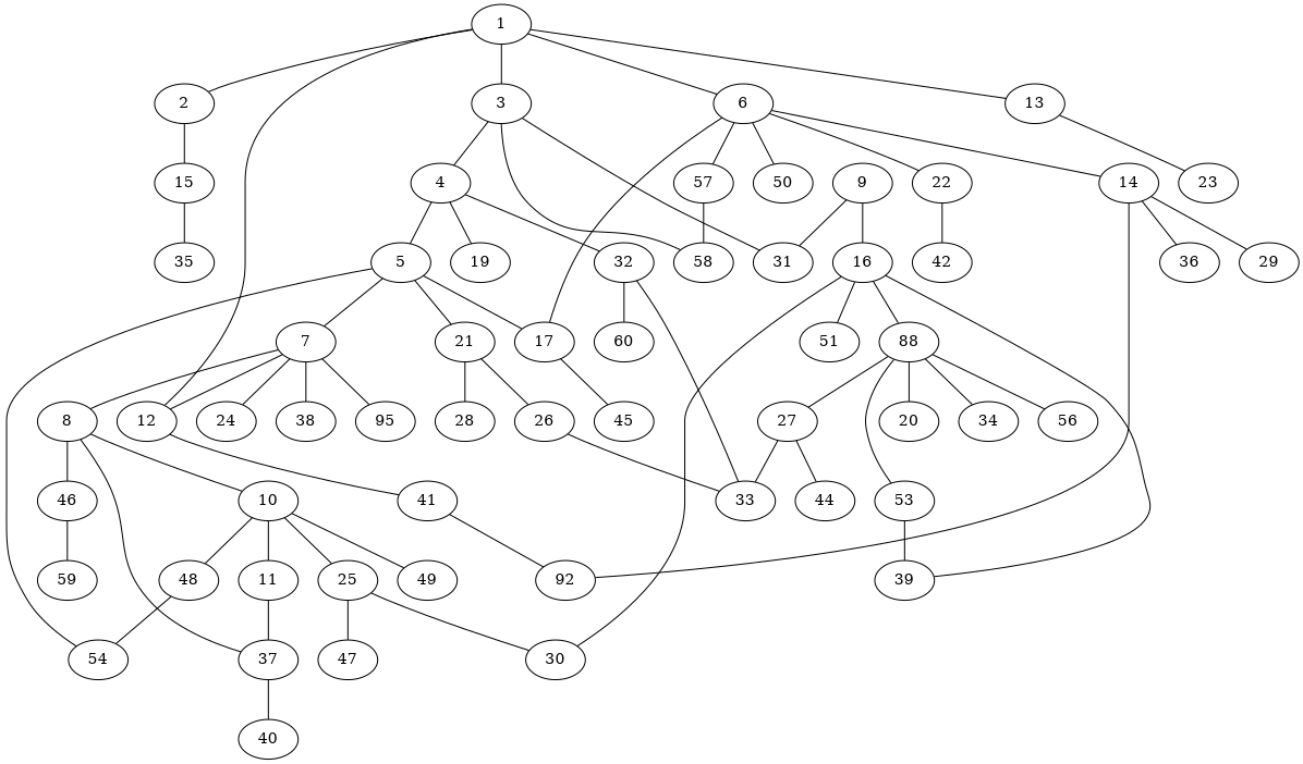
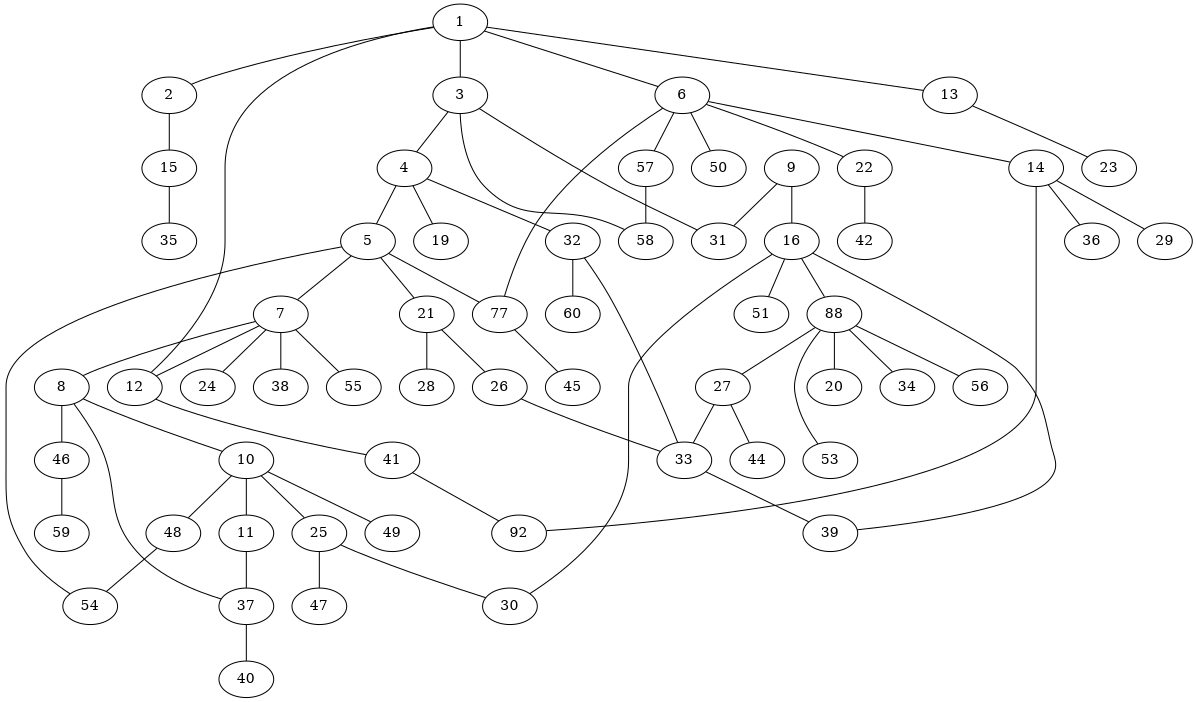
  graph {
    1
    2
    3
    6
    12
    13
    15
    4
    31
    58
-   17
+   17 [label=77]
    14
    22
    50
    57
    41
    23
    35
    5
    19
    32
    45
    29
    36
    n25 [label=92]
    42
    7
    21
    54
    26
    33
    60
    8
    24
    38
-   55 [label=95]
+   55
    9
    16
    28
    39
    10
    37
    46
    n44 [label=88]
    30
    51
    11
    25
    48
    49
    40
    59
    47
    20
    27
    34
    53
    56
    44
    1 -- 2
    1 -- 3
    1 -- 6
    1 -- 12
    1 -- 13
    2 -- 15
    3 -- 4
    3 -- 31
    3 -- 58
    6 -- 17
    6 -- 14
    6 -- 22
    6 -- 50
    6 -- 57
    12 -- 41
    13 -- 23
    15 -- 35
    4 -- 5
    4 -- 19
    4 -- 32
    17 -- 45
    14 -- 29
    14 -- 36
    14 -- n25
    22 -- 42
    57 -- 58
    41 -- n25
    5 -- 17
    5 -- 7
    5 -- 21
    5 -- 54
    32 -- 33
    32 -- 60
    7 -- 12
    7 -- 8
    7 -- 24
    7 -- 38
    7 -- 55
    21 -- 26
    21 -- 28
    26 -- 33
-   53 -- 39
+   33 -- 39
    8 -- 10
    8 -- 37
    8 -- 46
    9 -- 31
    9 -- 16
    16 -- 39
    16 -- n44
    16 -- 30
    16 -- 51
    10 -- 11
    10 -- 25
    10 -- 48
    10 -- 49
    37 -- 40
    46 -- 59
    n44 -- 20
    n44 -- 27
    n44 -- 34
    n44 -- 53
    n44 -- 56
    11 -- 37
    25 -- 30
    25 -- 47
    48 -- 54
    27 -- 33
    27 -- 44
  }
